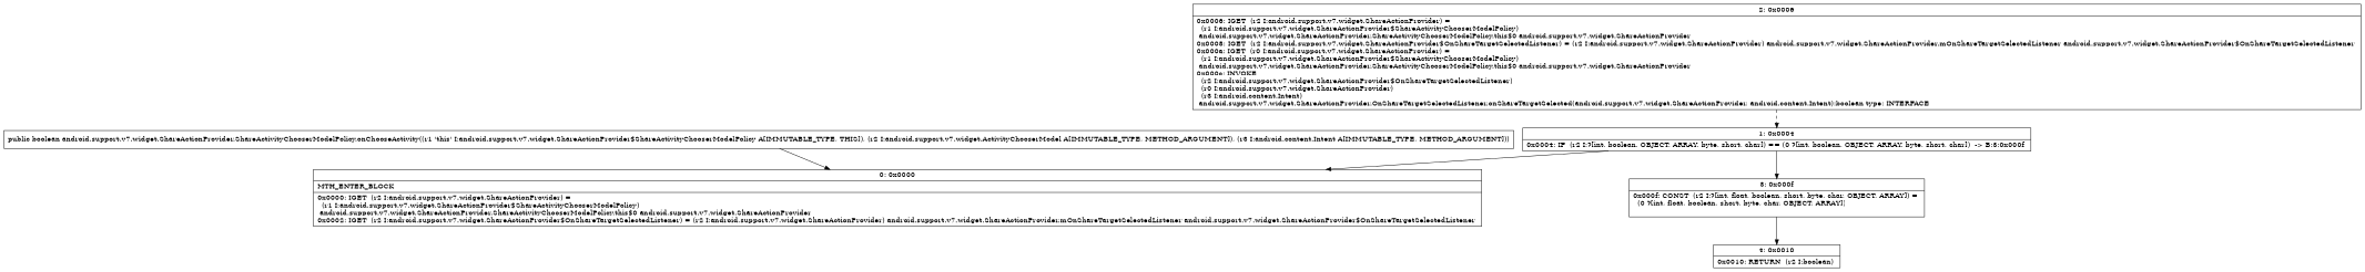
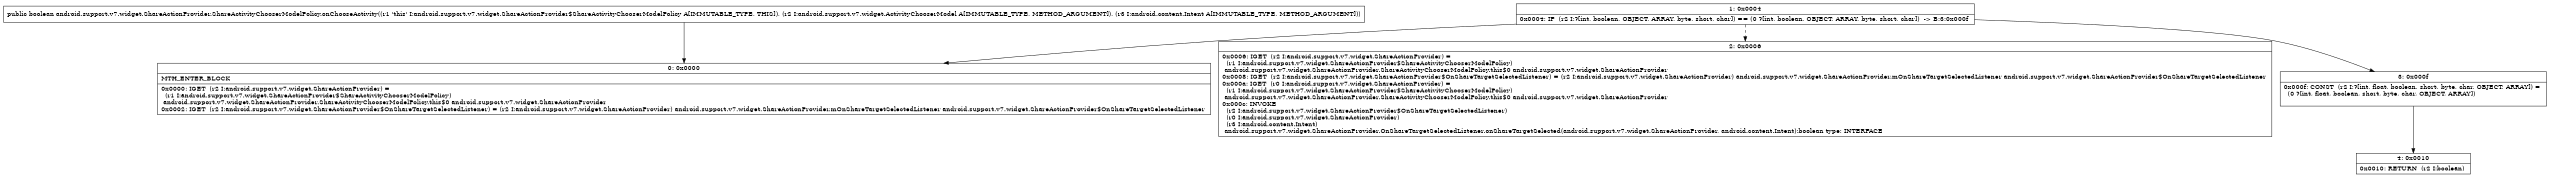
  digraph {
    node [shape=record]
    n1 [label="{0\:\ 0x0000|MTH_ENTER_BLOCK\l|0x0000: IGET  (r2 I:android.support.v7.widget.ShareActionProvider) = \l  (r1 I:android.support.v7.widget.ShareActionProvider$ShareActivityChooserModelPolicy)\l android.support.v7.widget.ShareActionProvider.ShareActivityChooserModelPolicy.this$0 android.support.v7.widget.ShareActionProvider \l0x0002: IGET  (r2 I:android.support.v7.widget.ShareActionProvider$OnShareTargetSelectedListener) = (r2 I:android.support.v7.widget.ShareActionProvider) android.support.v7.widget.ShareActionProvider.mOnShareTargetSelectedListener android.support.v7.widget.ShareActionProvider$OnShareTargetSelectedListener \l}"]
    n2 [label="{1\:\ 0x0004|0x0004: IF  (r2 I:?[int, boolean, OBJECT, ARRAY, byte, short, char]) == (0 ?[int, boolean, OBJECT, ARRAY, byte, short, char])  \-\> B:3:0x000f \l}"]
    n3 [label="{2\:\ 0x0006|0x0006: IGET  (r2 I:android.support.v7.widget.ShareActionProvider) = \l  (r1 I:android.support.v7.widget.ShareActionProvider$ShareActivityChooserModelPolicy)\l android.support.v7.widget.ShareActionProvider.ShareActivityChooserModelPolicy.this$0 android.support.v7.widget.ShareActionProvider \l0x0008: IGET  (r2 I:android.support.v7.widget.ShareActionProvider$OnShareTargetSelectedListener) = (r2 I:android.support.v7.widget.ShareActionProvider) android.support.v7.widget.ShareActionProvider.mOnShareTargetSelectedListener android.support.v7.widget.ShareActionProvider$OnShareTargetSelectedListener \l0x000a: IGET  (r0 I:android.support.v7.widget.ShareActionProvider) = \l  (r1 I:android.support.v7.widget.ShareActionProvider$ShareActivityChooserModelPolicy)\l android.support.v7.widget.ShareActionProvider.ShareActivityChooserModelPolicy.this$0 android.support.v7.widget.ShareActionProvider \l0x000c: INVOKE  \l  (r2 I:android.support.v7.widget.ShareActionProvider$OnShareTargetSelectedListener)\l  (r0 I:android.support.v7.widget.ShareActionProvider)\l  (r3 I:android.content.Intent)\l android.support.v7.widget.ShareActionProvider.OnShareTargetSelectedListener.onShareTargetSelected(android.support.v7.widget.ShareActionProvider, android.content.Intent):boolean type: INTERFACE \l}"]
    n4 [label="{3\:\ 0x000f|0x000f: CONST  (r2 I:?[int, float, boolean, short, byte, char, OBJECT, ARRAY]) = \l  (0 ?[int, float, boolean, short, byte, char, OBJECT, ARRAY])\l \l}"]
    n5 [label="{4\:\ 0x0010|0x0010: RETURN  (r2 I:boolean) \l}"]
    n6 [label="{public boolean android.support.v7.widget.ShareActionProvider.ShareActivityChooserModelPolicy.onChooseActivity((r1 'this' I:android.support.v7.widget.ShareActionProvider$ShareActivityChooserModelPolicy A[IMMUTABLE_TYPE, THIS]), (r2 I:android.support.v7.widget.ActivityChooserModel A[IMMUTABLE_TYPE, METHOD_ARGUMENT]), (r3 I:android.content.Intent A[IMMUTABLE_TYPE, METHOD_ARGUMENT])) }"]
    n2 -> n1
-   n3 -> n2 [style=dashed]
+   n2 -> n3 [style=dashed]
    n2 -> n4
    n4 -> n5
    n6 -> n1
  }
